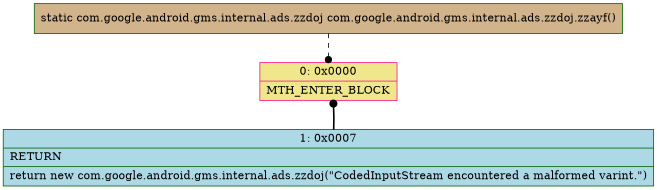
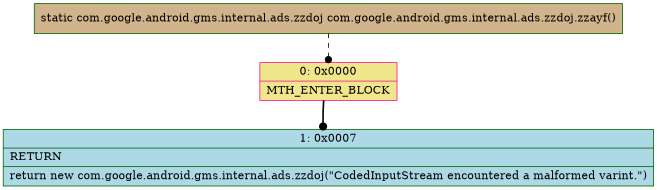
  digraph {
    node [shape=record style=filled color=darkgreen]
    edge [arrowhead=dot]
    n1 [label="{0\:\ 0x0000|MTH_ENTER_BLOCK\l}" fillcolor=khaki color=deeppink]
    n2 [label="{1\:\ 0x0007|RETURN\l|return new com.google.android.gms.internal.ads.zzdoj(\"CodedInputStream encountered a malformed varint.\")\l}" fillcolor=lightblue]
    n3 [label="{static com.google.android.gms.internal.ads.zzdoj com.google.android.gms.internal.ads.zzdoj.zzayf() }" fillcolor=tan]
-   n2 -> n1 [style=bold]
+   n1 -> n2 [style=bold]
    n3 -> n1 [style=dashed]
  }
